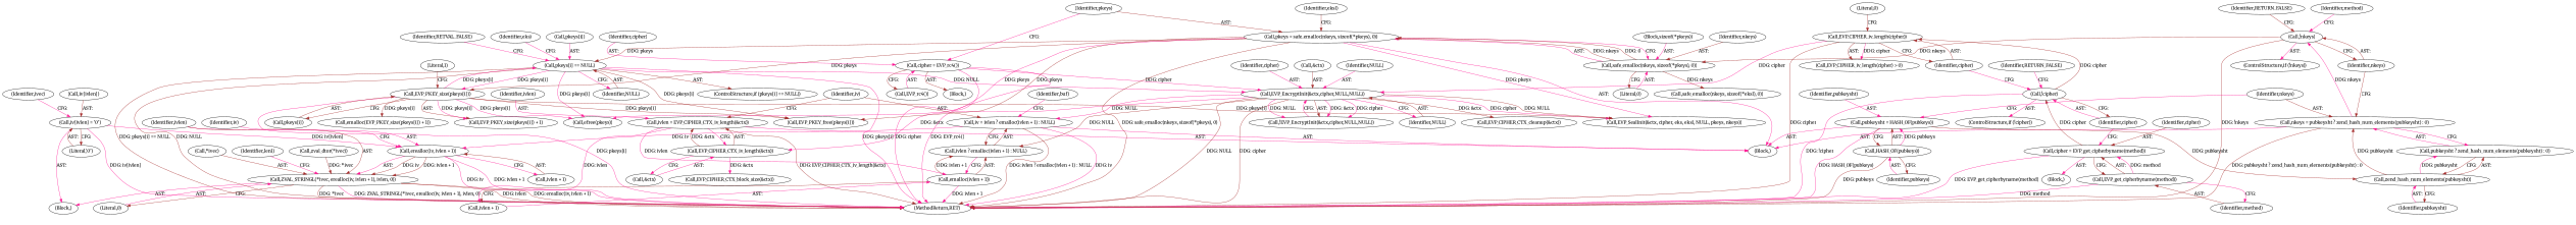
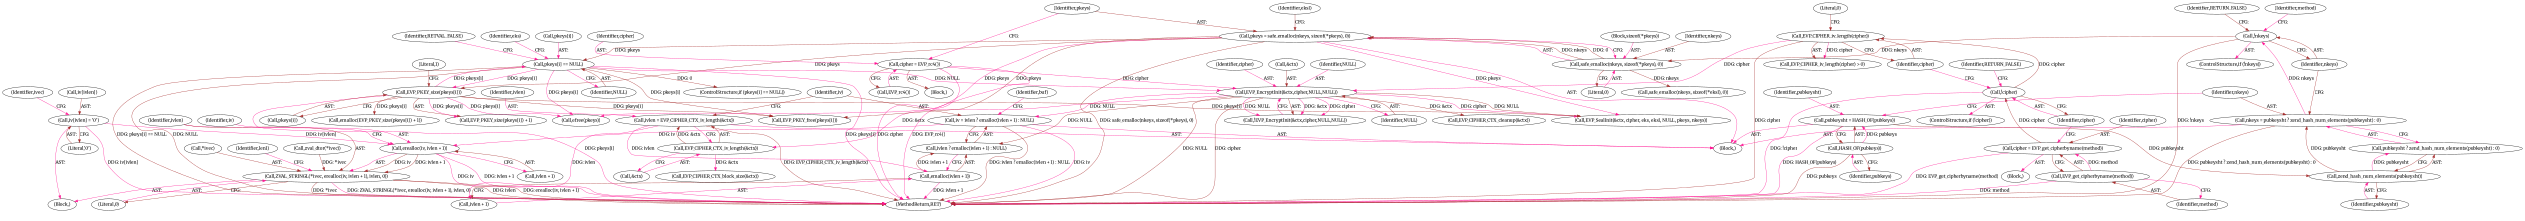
  digraph {
    fontname=Merriweather
    node [fontname=Merriweather]
    edge [color=deeppink fontname=Merriweather]
    n1 [label="(Call,erealloc(iv, ivlen + 1))"]
    n2 [label="(Call,ZVAL_STRINGL(*ivec, erealloc(iv, ivlen + 1), ivlen, 0))"]
    n3 [label="(Call,ivlen + 1)"]
    n4 [label="(MethodReturn,RET)"]
    n5 [label="(Block,)"]
    n6 [label="(Literal,0)"]
    n7 [label="(Call,iv = ivlen ? emalloc(ivlen + 1) : NULL)"]
    n8 [label="(Call,ivlen ? emalloc(ivlen + 1) : NULL)"]
    n9 [label="(Block,)"]
    n10 [label="(Call,emalloc(ivlen + 1))"]
    n11 [label="(Call,ivlen + 1)"]
    n12 [label="(Call,ivlen = EVP_CIPHER_CTX_iv_length(&ctx))"]
    n13 [label="(Call,EVP_CIPHER_CTX_iv_length(&ctx))"]
    n14 [label="(Call,EVP_CIPHER_CTX_block_size(&ctx))"]
    n15 [label="(Call,&ctx)"]
    n16 [label="(Call,EVP_EncryptInit(&ctx,cipher,NULL,NULL))"]
    n17 [label="(Call,!EVP_EncryptInit(&ctx,cipher,NULL,NULL))"]
    n18 [label="(Call,EVP_SealInit(&ctx, cipher, eks, eksl, NULL, pkeys, nkeys))"]
    n19 [label="(Identifier,NULL)"]
    n20 [label="(Call,EVP_CIPHER_CTX_cleanup(&ctx))"]
    n21 [label="(Call,cipher = EVP_rc4())"]
    n22 [label="(Block,)"]
    n23 [label="(Call,EVP_rc4())"]
    n24 [label="(Call,EVP_CIPHER_iv_length(cipher))"]
    n25 [label="(Call,EVP_CIPHER_iv_length(cipher) > 0)"]
    n26 [label="(Identifier,cipher)"]
    n27 [label="(Call,!cipher)"]
    n28 [label="(Identifier,cipher)"]
    n29 [label="(ControlStructure,if (!cipher))"]
    n30 [label="(Call,cipher = EVP_get_cipherbyname(method))"]
    n31 [label="(Call,EVP_get_cipherbyname(method))"]
    n32 [label="(Block,)"]
    n33 [label="(Identifier,method)"]
    n34 [label="(Call,pkeys[i] == NULL)"]
    n35 [label="(Call,EVP_PKEY_size(pkeys[i]))"]
    n36 [label="(Identifier,NULL)"]
    n37 [label="(ControlStructure,if (pkeys[i] == NULL))"]
    n38 [label="(Call,EVP_PKEY_free(pkeys[i]))"]
    n39 [label="(Call,efree(pkeys))"]
    n40 [label="(Call,emalloc(EVP_PKEY_size(pkeys[i]) + 1))"]
    n41 [label="(Call,pkeys[i])"]
    n42 [label="(Call,EVP_PKEY_size(pkeys[i]) + 1)"]
    n43 [label="(Call,pkeys = safe_emalloc(nkeys, sizeof(*pkeys), 0))"]
    n44 [label="(Call,safe_emalloc(nkeys, sizeof(*pkeys), 0))"]
    n45 [label="(Call,safe_emalloc(nkeys, sizeof(*eksl), 0))"]
    n46 [label="(Literal,0)"]
    n47 [label="(Call,!nkeys)"]
    n48 [label="(Identifier,nkeys)"]
    n49 [label="(ControlStructure,if (!nkeys))"]
    n50 [label="(Call,nkeys = pubkeysht ? zend_hash_num_elements(pubkeysht) : 0)"]
    n51 [label="(Call,pubkeysht ? zend_hash_num_elements(pubkeysht) : 0)"]
    n52 [label="(Call,zend_hash_num_elements(pubkeysht))"]
    n53 [label="(Identifier,pubkeysht)"]
    n54 [label="(Call,pubkeysht = HASH_OF(pubkeys))"]
    n55 [label="(Call,HASH_OF(pubkeys))"]
    n56 [label="(Identifier,pubkeys)"]
    n57 [label="(Call,iv[ivlen] = '\0')"]
    n58 [label="(Literal,'\0')"]
    n59 [label="(Identifier,ivlen)"]
    n60 [label="(Identifier,ivec)"]
    n61 [label="(Identifier,RETURN_FALSE)"]
    n62 [label="(Call,pkeys[i])"]
    n63 [label="(Identifier,RETURN_FALSE)"]
    n64 [label="(Identifier,method)"]
    n65 [label="(Literal,0)"]
    n66 [label="(Identifier,RETVAL_FALSE)"]
    n67 [label="(Identifier,cipher)"]
    n68 [label="(Identifier,ivlen)"]
    n69 [label="(Identifier,buf)"]
    n70 [label="(Identifier,cipher)"]
    n71 [label="(Identifier,eks)"]
    n72 [label="(Call,zval_dtor(*ivec))"]
    n73 [label="(Identifier,nkeys)"]
    n74 [label="(Literal,1)"]
    n75 [label="(Identifier,pkeys)"]
    n76 [label="(Call,*ivec)"]
    n77 [label="(Call,iv[ivlen])"]
    n78 [label="(Identifier,len1)"]
    n79 [label="(Identifier,eksl)"]
    n80 [label="(Call,&ctx)"]
    n81 [label="(Identifier,NULL)"]
    n82 [label="(Identifier,cipher)"]
    n83 [label="(Identifier,iv)"]
    n84 [label="(Identifier,iv)"]
    n85 [label="(Identifier,pubkeysht)"]
    n86 [label="(Block,sizeof(*pkeys))"]
    n87 [label="(Identifier,nkeys)"]
    n1 -> n2 [label="AST: "]
    n1 -> n2 [color=brown label="DDG: iv"]
    n1 -> n2 [color=brown label="DDG: ivlen + 1"]
    n1 -> n3 [label="CFG: "]
    n1 -> n4 [label="DDG: iv"]
    n1 -> n4 [label="DDG: ivlen + 1"]
    n2 -> n4 [label="DDG: ZVAL_STRINGL(*ivec, erealloc(iv, ivlen + 1), ivlen, 0)"]
    n2 -> n4 [color=brown label="DDG: ivlen"]
    n2 -> n4 [color=brown label="DDG: erealloc(iv, ivlen + 1)"]
    n2 -> n4 [color=brown label="DDG: *ivec"]
    n2 -> n5 [label="AST: "]
    n2 -> n6 [color=brown label="CFG: "]
    n3 -> n1 [color=brown label="AST: "]
    n6 -> n2 [label="AST: "]
    n7 -> n1 [label="DDG: iv"]
    n7 -> n4 [label="DDG: iv"]
    n7 -> n4 [color=brown label="DDG: ivlen ? emalloc(ivlen + 1) : NULL"]
    n7 -> n8 [color=brown label="CFG: "]
    n7 -> n9 [label="AST: "]
    n8 -> n7 [color=brown label="AST: "]
    n8 -> n10 [label="CFG: "]
    n10 -> n4 [label="DDG: ivlen + 1"]
    n10 -> n8 [color=brown label="AST: "]
    n10 -> n8 [color=brown label="DDG: ivlen + 1"]
    n10 -> n11 [color=brown label="CFG: "]
    n11 -> n10 [label="AST: "]
    n12 -> n4 [color=brown label="DDG: EVP_CIPHER_CTX_iv_length(&ctx)"]
    n12 -> n9 [label="AST: "]
    n12 -> n10 [label="DDG: ivlen"]
    n12 -> n11 [label="DDG: ivlen"]
    n12 -> n13 [label="CFG: "]
    n13 -> n12 [color=brown label="AST: "]
    n13 -> n12 [color=brown label="DDG: &ctx"]
    n13 -> n14 [label="DDG: &ctx"]
    n13 -> n15 [label="CFG: "]
    n15 -> n13 [label="AST: "]
    n16 -> n4 [color=brown label="DDG: NULL"]
    n16 -> n4 [color=brown label="DDG: cipher"]
    n16 -> n7 [label="DDG: NULL"]
    n16 -> n8 [color=brown label="DDG: NULL"]
    n16 -> n13 [label="DDG: &ctx"]
    n16 -> n17 [color=brown label="AST: "]
    n16 -> n17 [label="DDG: &ctx"]
    n16 -> n17 [label="DDG: cipher"]
    n16 -> n17 [label="DDG: NULL"]
    n16 -> n18 [label="DDG: cipher"]
    n16 -> n18 [color=brown label="DDG: NULL"]
    n16 -> n19 [label="CFG: "]
    n16 -> n20 [color=brown label="DDG: &ctx"]
    n17 -> n16 [label="CFG: "]
    n19 -> n16 [color=brown label="AST: "]
    n21 -> n4 [label="DDG: cipher"]
    n21 -> n4 [label="DDG: EVP_rc4()"]
    n21 -> n16 [label="DDG: cipher"]
    n21 -> n22 [color=brown label="AST: "]
    n21 -> n23 [color=brown label="CFG: "]
    n23 -> n21 [label="AST: "]
    n24 -> n4 [color=brown label="DDG: cipher"]
    n24 -> n16 [label="DDG: cipher"]
    n24 -> n25 [color=brown label="AST: "]
    n24 -> n25 [label="DDG: cipher"]
    n24 -> n26 [color=brown label="CFG: "]
    n26 -> n24 [color=brown label="AST: "]
    n26 -> n27 [label="CFG: "]
    n27 -> n4 [label="DDG: !cipher"]
    n27 -> n24 [color=brown label="DDG: cipher"]
    n27 -> n28 [color=brown label="CFG: "]
    n27 -> n29 [label="AST: "]
    n28 -> n27 [label="AST: "]
    n28 -> n30 [label="CFG: "]
    n30 -> n4 [label="DDG: EVP_get_cipherbyname(method)"]
    n30 -> n27 [color=brown label="DDG: cipher"]
    n30 -> n31 [color=brown label="CFG: "]
    n30 -> n32 [label="AST: "]
    n31 -> n4 [label="DDG: method"]
    n31 -> n30 [color=brown label="AST: "]
    n31 -> n30 [label="DDG: method"]
    n31 -> n33 [label="CFG: "]
    n33 -> n31 [color=brown label="AST: "]
    n34 -> n4 [label="DDG: pkeys[i]"]
    n34 -> n4 [color=brown label="DDG: NULL"]
    n34 -> n4 [color=brown label="DDG: pkeys[i] == NULL"]
    n34 -> n16 [label="DDG: NULL"]
    n34 -> n35 [label="DDG: pkeys[i]"]
    n34 -> n36 [label="CFG: "]
-   n34 -> n37 [color=brown label="AST: "]
+   n34 -> n37 [color=brown label="DDG: 0"]
    n34 -> n38 [color=brown label="DDG: pkeys[i]"]
    n34 -> n39 [label="DDG: pkeys[i]"]
    n35 -> n4 [label="DDG: pkeys[i]"]
    n35 -> n18 [color=brown label="DDG: pkeys[i]"]
    n35 -> n34 [label="DDG: pkeys[i]"]
    n35 -> n38 [color=brown label="DDG: pkeys[i]"]
    n35 -> n39 [label="DDG: pkeys[i]"]
    n35 -> n40 [color=brown label="DDG: pkeys[i]"]
    n35 -> n41 [color=brown label="CFG: "]
    n35 -> n42 [color=brown label="AST: "]
    n35 -> n42 [label="DDG: pkeys[i]"]
    n36 -> n34 [color=brown label="AST: "]
    n41 -> n35 [color=brown label="AST: "]
    n43 -> n4 [color=brown label="DDG: safe_emalloc(nkeys, sizeof(*pkeys), 0)"]
    n43 -> n9 [label="AST: "]
    n43 -> n18 [label="DDG: pkeys"]
    n43 -> n34 [color=brown label="DDG: pkeys"]
    n43 -> n35 [color=brown label="DDG: pkeys"]
    n43 -> n38 [color=brown label="DDG: pkeys"]
    n43 -> n39 [label="DDG: pkeys"]
    n43 -> n44 [label="CFG: "]
    n44 -> n43 [label="AST: "]
    n44 -> n43 [color=brown label="DDG: nkeys"]
    n44 -> n43 [color=brown label="DDG: 0"]
    n44 -> n45 [color=brown label="DDG: nkeys"]
    n44 -> n46 [color=brown label="CFG: "]
    n46 -> n44 [label="AST: "]
    n47 -> n4 [color=brown label="DDG: !nkeys"]
    n47 -> n44 [color=brown label="DDG: nkeys"]
    n47 -> n48 [color=brown label="CFG: "]
    n47 -> n49 [label="AST: "]
    n48 -> n47 [color=brown label="AST: "]
    n48 -> n50 [color=brown label="CFG: "]
    n50 -> n4 [color=brown label="DDG: pubkeysht ? zend_hash_num_elements(pubkeysht) : 0"]
    n50 -> n9 [label="AST: "]
    n50 -> n47 [label="DDG: nkeys"]
    n50 -> n51 [label="CFG: "]
    n51 -> n50 [label="AST: "]
    n51 -> n52 [color=brown label="CFG: "]
    n52 -> n50 [color=brown label="DDG: pubkeysht"]
    n52 -> n51 [color=brown label="AST: "]
    n52 -> n51 [label="DDG: pubkeysht"]
    n52 -> n53 [color=brown label="CFG: "]
    n53 -> n52 [label="AST: "]
    n54 -> n4 [label="DDG: HASH_OF(pubkeys)"]
    n54 -> n9 [label="AST: "]
    n54 -> n52 [color=brown label="DDG: pubkeysht"]
    n54 -> n55 [color=brown label="CFG: "]
    n55 -> n4 [color=brown label="DDG: pubkeys"]
    n55 -> n54 [color=brown label="AST: "]
    n55 -> n54 [label="DDG: pubkeys"]
    n55 -> n56 [color=brown label="CFG: "]
    n56 -> n55 [label="AST: "]
    n57 -> n1 [label="DDG: iv[ivlen]"]
    n57 -> n4 [label="DDG: iv[ivlen]"]
    n57 -> n5 [label="AST: "]
    n57 -> n58 [color=brown label="CFG: "]
    n58 -> n57 [color=brown label="AST: "]
    n59 -> n12 [label="AST: "]
    n60 -> n57 [label="CFG: "]
    n61 -> n47 [color=brown label="CFG: "]
    n62 -> n34 [label="AST: "]
    n63 -> n27 [label="CFG: "]
    n64 -> n47 [label="CFG: "]
    n65 -> n24 [color=brown label="CFG: "]
    n66 -> n34 [label="CFG: "]
    n67 -> n30 [color=brown label="AST: "]
    n68 -> n1 [label="CFG: "]
    n68 -> n2 [color=brown label="AST: "]
    n69 -> n7 [label="CFG: "]
    n70 -> n16 [label="AST: "]
    n71 -> n34 [label="CFG: "]
    n72 -> n2 [color=brown label="DDG: *ivec"]
    n73 -> n50 [color=brown label="AST: "]
    n73 -> n54 [label="CFG: "]
    n74 -> n35 [color=brown label="CFG: "]
    n75 -> n21 [label="CFG: "]
    n75 -> n43 [color=brown label="AST: "]
    n76 -> n2 [color=brown label="AST: "]
    n77 -> n57 [color=brown label="AST: "]
    n78 -> n2 [label="CFG: "]
    n79 -> n43 [color=brown label="CFG: "]
    n80 -> n16 [color=brown label="AST: "]
    n81 -> n16 [label="AST: "]
    n82 -> n21 [label="AST: "]
    n83 -> n1 [label="AST: "]
    n84 -> n7 [color=brown label="AST: "]
    n84 -> n12 [color=brown label="CFG: "]
    n85 -> n54 [label="AST: "]
    n86 -> n44 [label="AST: "]
    n87 -> n44 [color=brown label="AST: "]
  }
